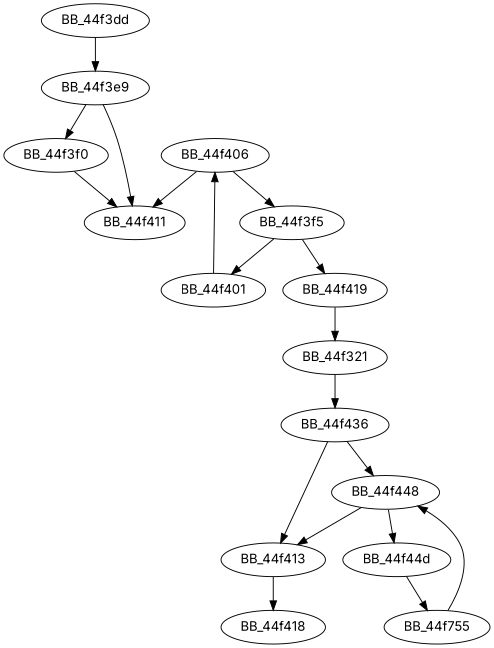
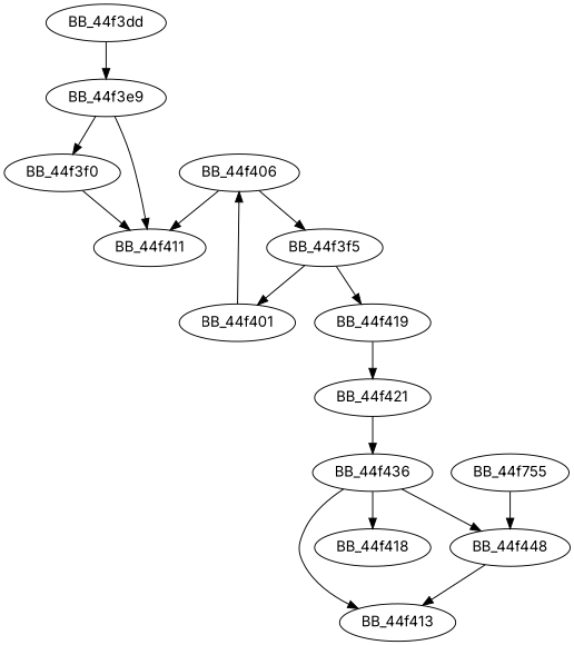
  digraph {
    fontname=Inter
    node [fontname=Inter]
    edge [fontname=Inter]
    BB_44f3dd
    BB_44f3e9
    BB_44f3f0
    BB_44f411
    BB_44f3f5
    BB_44f401
    BB_44f419
    BB_44f413
    BB_44f418
    BB_44f406
-   BB_44f421 [label=BB_44f321]
+   BB_44f421
    BB_44f436
    BB_44f448
-   BB_44f44d
    n15 [label=BB_44f755]
    BB_44f3dd -> BB_44f3e9
    BB_44f3e9 -> BB_44f3f0
    BB_44f3e9 -> BB_44f411
    BB_44f3f0 -> BB_44f411
    BB_44f3f5 -> BB_44f401
    BB_44f3f5 -> BB_44f419
    BB_44f401 -> BB_44f406
    BB_44f419 -> BB_44f421
-   BB_44f413 -> BB_44f418
+   BB_44f436 -> BB_44f418
    BB_44f406 -> BB_44f411
    BB_44f406 -> BB_44f3f5
    BB_44f421 -> BB_44f436
    BB_44f436 -> BB_44f413
    BB_44f436 -> BB_44f448
    BB_44f448 -> BB_44f413
-   BB_44f448 -> BB_44f44d
-   BB_44f44d -> n15
    n15 -> BB_44f448
  }
